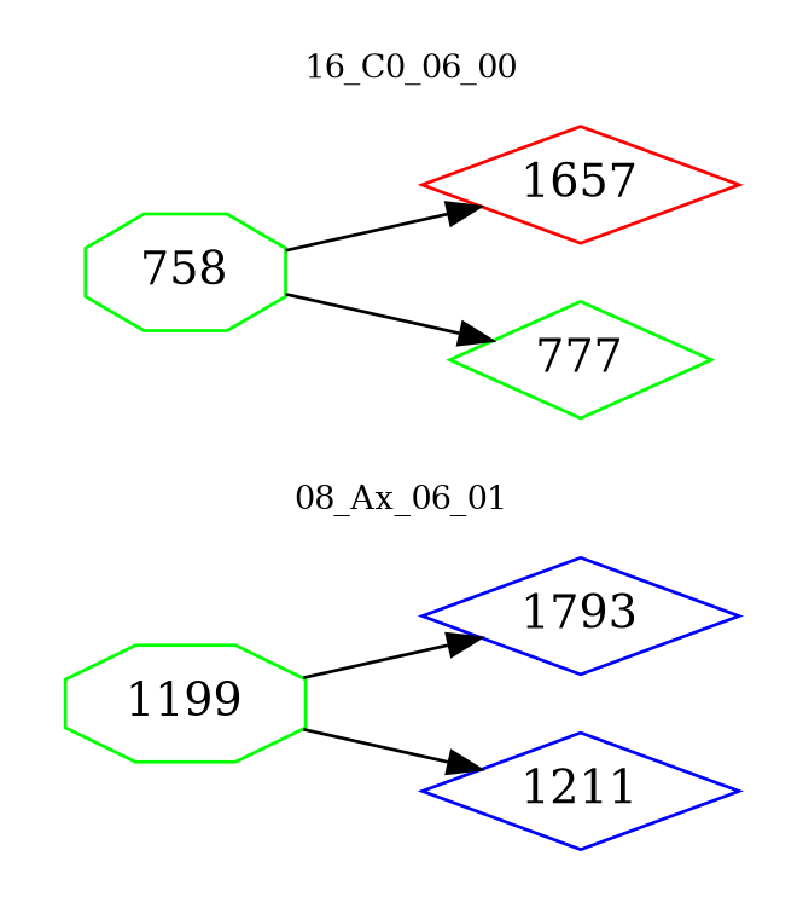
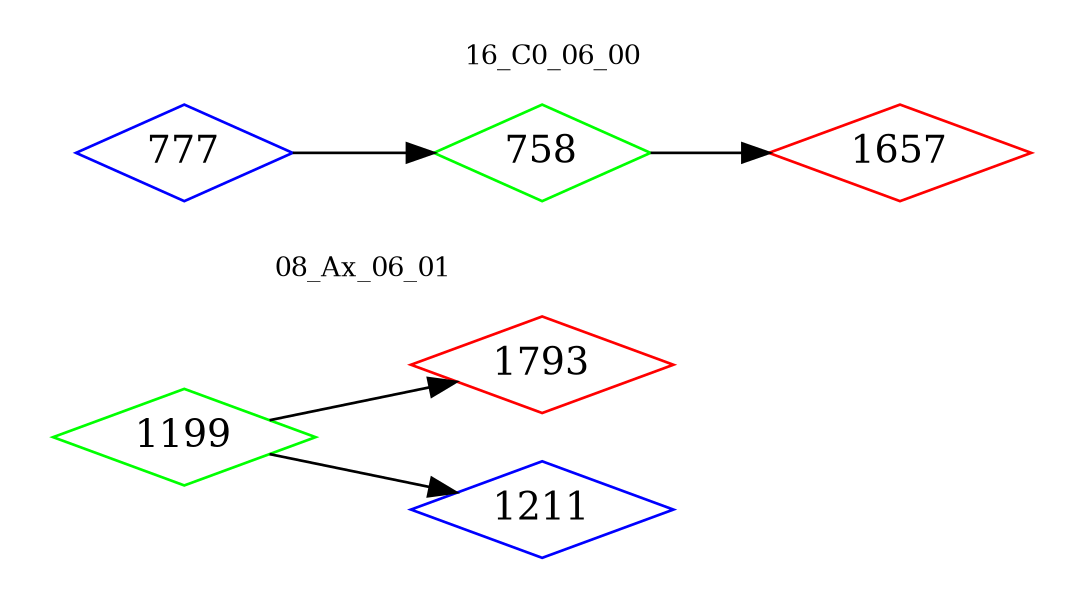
  digraph {
    rankdir=LR
    node [color=green shape=diamond]
    edge [color=black]
-   n1 [label=1199 shape=octagon]
+   n1 [label=1199]
    n2 [color=blue label=1211]
-   n3 [color=blue label=1793]
-   n4 [label=758 shape=octagon]
-   n5 [label=777]
+   n3 [color=red label=1793]
+   n4 [label=758]
+   n5 [color=blue label=777]
    n6 [color=red label=1657]
    subgraph cluster_1 {
      color=white
      fontsize=10
      label="08_Ax_06_01"
      n1
      n2
      n3
    }
    subgraph cluster_2 {
      color=white
      fontsize=10
      label="16_C0_06_00"
      n4
      n5
      n6
    }
    n1 -> n2
    n1 -> n3
-   n4 -> n5
+   n5 -> n4
    n4 -> n6
  }
